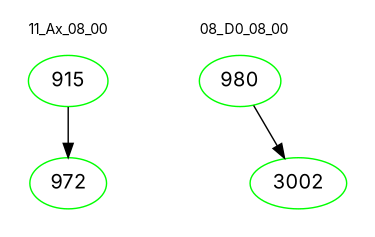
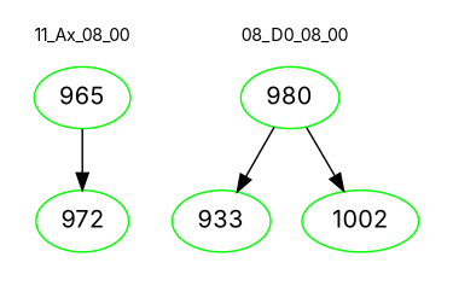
  digraph {
    fontname=Inter
    node [color=green fontname=Inter]
    edge [color=black fontname=Inter]
-   n1 [label=915]
+   n1 [label=965]
    n2 [label=972]
    n3 [label=980]
-   n5 [label=3002]
+   n4 [label=933]
+   n5 [label=1002]
    subgraph cluster_1 {
      color=white
      fontsize=10
      label="11_Ax_08_00"
      n1
      n2
    }
    subgraph cluster_2 {
      color=white
      fontsize=10
      label="08_D0_08_00"
      n3
+     n4
      n5
    }
    n1 -> n2
+   n3 -> n4
    n3 -> n5
  }
